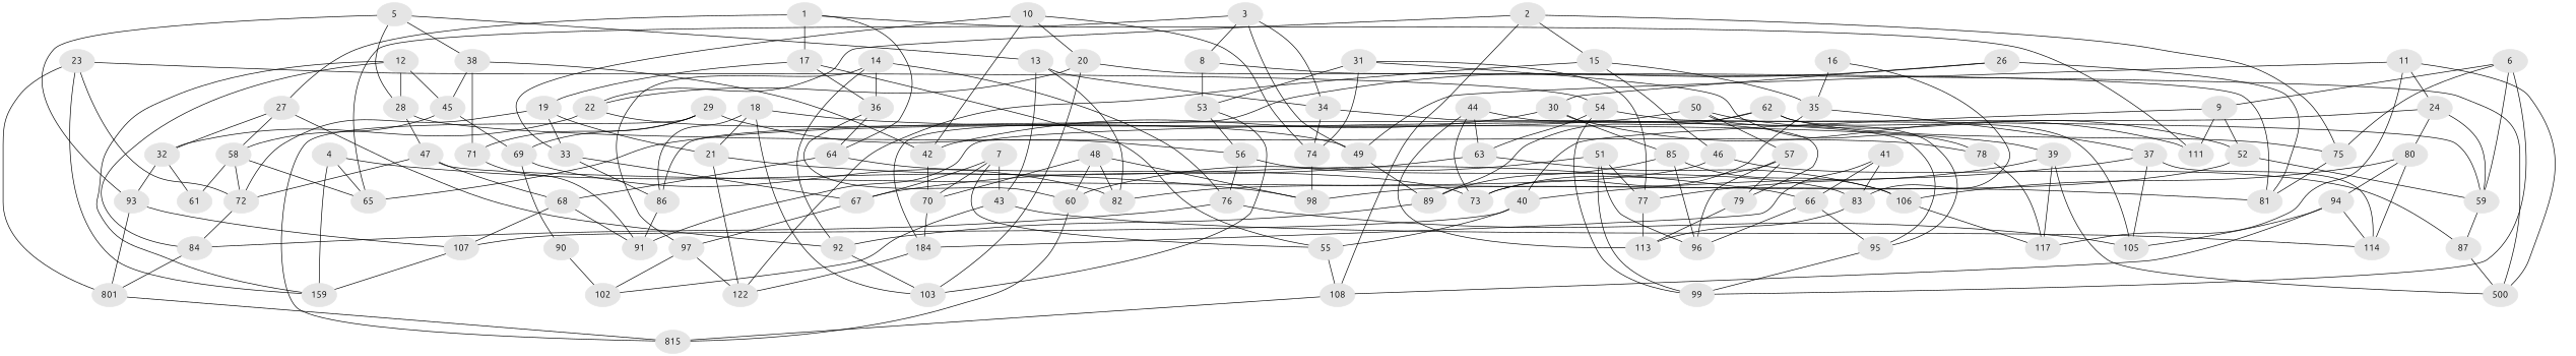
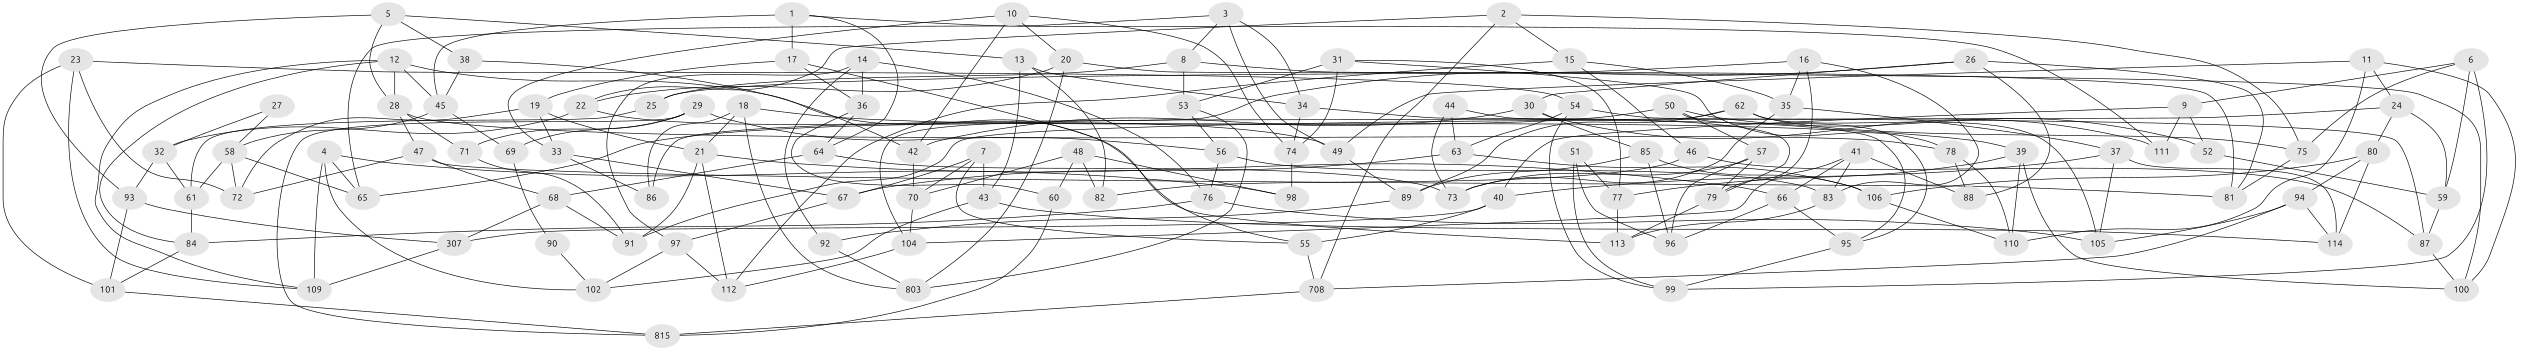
  graph {
    fontname=Ubuntu
    node [color=gray90 fontname=Ubuntu style=filled]
    edge [fontname=Ubuntu]
    1
    17
    27
    64
    111
    55
    36
    19
    92
    32
    58
    73
    68
    2
    15
    22
    75
-   108
+   108 [label=708]
    35
    46
-   112 [label=122]
+   112
    49
    81
    n24 [label=815]
    3
    8
    34
    65
+   25
    53
-   100 [label=500]
+   100
    74
    79
    89
    4
    98
    102
-   109 [label=159]
+   109
    5
    13
    28
    38
    93
    43
    82
    47
    78
    42
    45
    71
-   101 [label=801]
-   107
+   101
+   107 [label=307]
    6
    9
    59
    99
    40
    52
    87
    7
    67
    70
    114
    97
-   104 [label=184]
+   104
    61
-   103
+   103 [label=803]
    56
    10
    20
    33
    86
    11
    24
-   110 [label=117]
+   110
    80
    91
    12
    84
    69
    14
    76
    60
    105
    37
    16
    83
    113
    21
    72
    18
    39
    66
    77
    95
    96
    23
    54
    63
    106
    94
    90
    26
    30
+   88
    85
    29
    31
    41
    44
    48
    50
    57
    51
    62
    1 -- 17
-   1 -- 27
+   1 -- 45
    1 -- 64
    1 -- 111
    17 -- 55
    17 -- 36
    17 -- 19
-   27 -- 92
    27 -- 32
    27 -- 58
    64 -- 73
    64 -- 68
    55 -- 108
    36 -- 64
    36 -- 60
    19 -- 33
    19 -- 21
    19 -- 72
    92 -- 103
    32 -- 93
    32 -- 61
    58 -- 65
    58 -- 61
    58 -- 72
    68 -- 107
    68 -- 91
    2 -- 15
    2 -- 22
    2 -- 75
    2 -- 108
    15 -- 35
    15 -- 46
    15 -- 112
    22 -- 32
    22 -- 49
    75 -- 81
    108 -- n24
    35 -- 73
    35 -- 37
    46 -- 82
    46 -- 87
    49 -- 89
    3 -- 49
    3 -- 8
    3 -- 34
    3 -- 65
+   8 -- 25
    8 -- 53
    8 -- 100
    34 -- 74
    34 -- 79
+   25 -- 61
    53 -- 103
    53 -- 56
    74 -- 98
    79 -- 113
    89 -- 92
    4 -- 65
    4 -- 98
+   4 -- 102
    4 -- 109
    5 -- 13
    5 -- 28
    5 -- 38
    5 -- 93
    13 -- 34
    13 -- 43
    13 -- 82
    28 -- 47
    28 -- 78
    38 -- 42
    38 -- 45
-   38 -- 71
+   28 -- 71
    93 -- 101
    93 -- 107
    43 -- 102
    43 -- 114
    47 -- 68
    47 -- 81
    47 -- 72
    78 -- 110
+   78 -- 88
    42 -- 70
    45 -- 58
    45 -- 69
    71 -- 91
    101 -- n24
    107 -- 109
    6 -- 75
    6 -- 9
    6 -- 59
    6 -- 99
    9 -- 111
    9 -- 40
    9 -- 52
    59 -- 87
    40 -- 55
    40 -- 107
-   52 -- 98
    52 -- 59
    87 -- 100
    7 -- 55
    7 -- 43
    7 -- 67
    7 -- 70
    67 -- 97
    70 -- 104
    97 -- 112
    97 -- 102
    104 -- 112
-   72 -- 84
+   61 -- 84
    56 -- 76
    56 -- 83
    10 -- 74
    10 -- 42
    10 -- 20
    10 -- 33
    20 -- 22
    20 -- 81
    20 -- 103
    33 -- 67
    33 -- 86
-   86 -- 91
+   21 -- 91
    11 -- 49
    11 -- 100
    11 -- 24
    11 -- 110
    24 -- 59
    24 -- 80
    24 -- 91
    80 -- 114
    80 -- 106
    80 -- 94
    12 -- 109
    12 -- 28
    12 -- 45
    12 -- 84
    84 -- 101
-   69 -- 82
    69 -- 90
    14 -- 36
    14 -- 92
    14 -- 97
    14 -- 76
    76 -- 84
    76 -- 105
    60 -- n24
    37 -- 40
    37 -- 114
    37 -- 105
    16 -- 35
+   16 -- 25
+   16 -- 79
    16 -- 83
    83 -- 113
    21 -- 112
    21 -- 66
    18 -- 103
    18 -- 86
    18 -- 21
    18 -- 39
    39 -- 100
    39 -- 110
    39 -- 77
    66 -- 95
    66 -- 96
    77 -- 113
    95 -- 99
    23 -- 109
    23 -- 101
    23 -- 72
    23 -- 54
    54 -- 99
-   54 -- 59
+   54 -- 87
    54 -- 63
    63 -- 67
    63 -- 106
    106 -- 110
    94 -- 108
    94 -- 114
    94 -- 105
    90 -- 102
    26 -- 81
    26 -- 104
    26 -- 30
+   26 -- 88
    30 -- 111
    30 -- 42
    30 -- 85
    85 -- 89
    85 -- 96
    85 -- 106
    29 -- n24
    29 -- 71
    29 -- 56
    29 -- 69
    31 -- 53
    31 -- 74
    31 -- 78
    31 -- 77
    41 -- 104
    41 -- 83
    41 -- 66
+   41 -- 88
    44 -- 73
-   44 -- 113
+   12 -- 113
    44 -- 95
    44 -- 63
    48 -- 98
    48 -- 82
    48 -- 70
    48 -- 60
    50 -- 65
    50 -- 52
    50 -- 95
    50 -- 57
    57 -- 73
    57 -- 79
    57 -- 96
    51 -- 99
-   51 -- 60
    51 -- 77
    51 -- 96
    62 -- 75
    62 -- 89
    62 -- 86
    62 -- 105
  }
